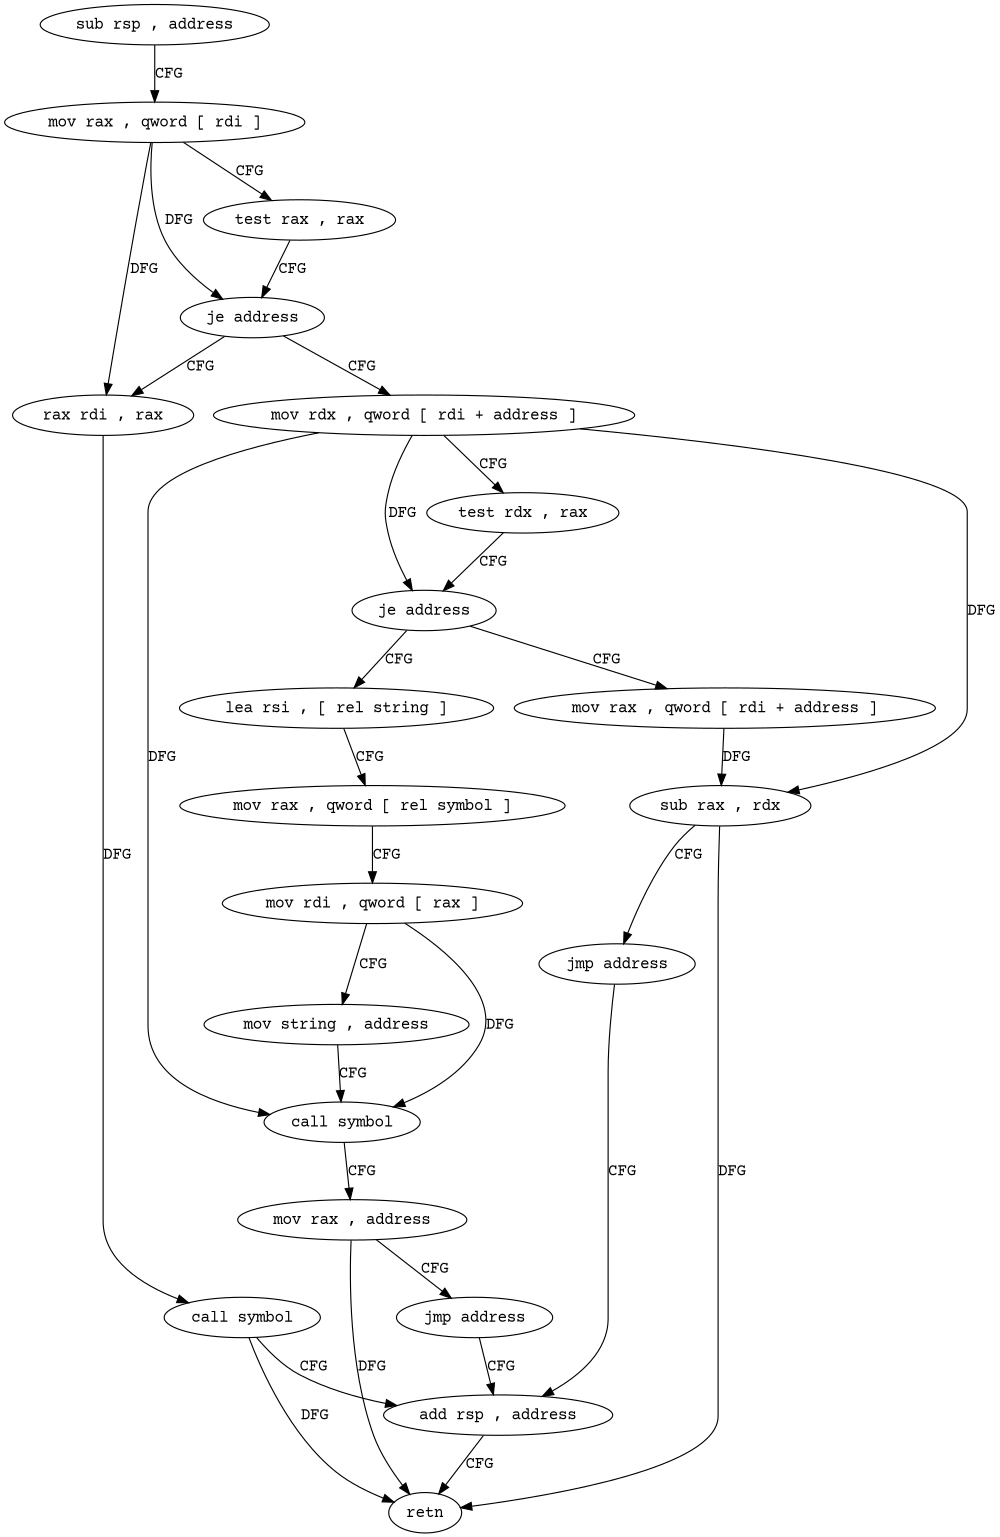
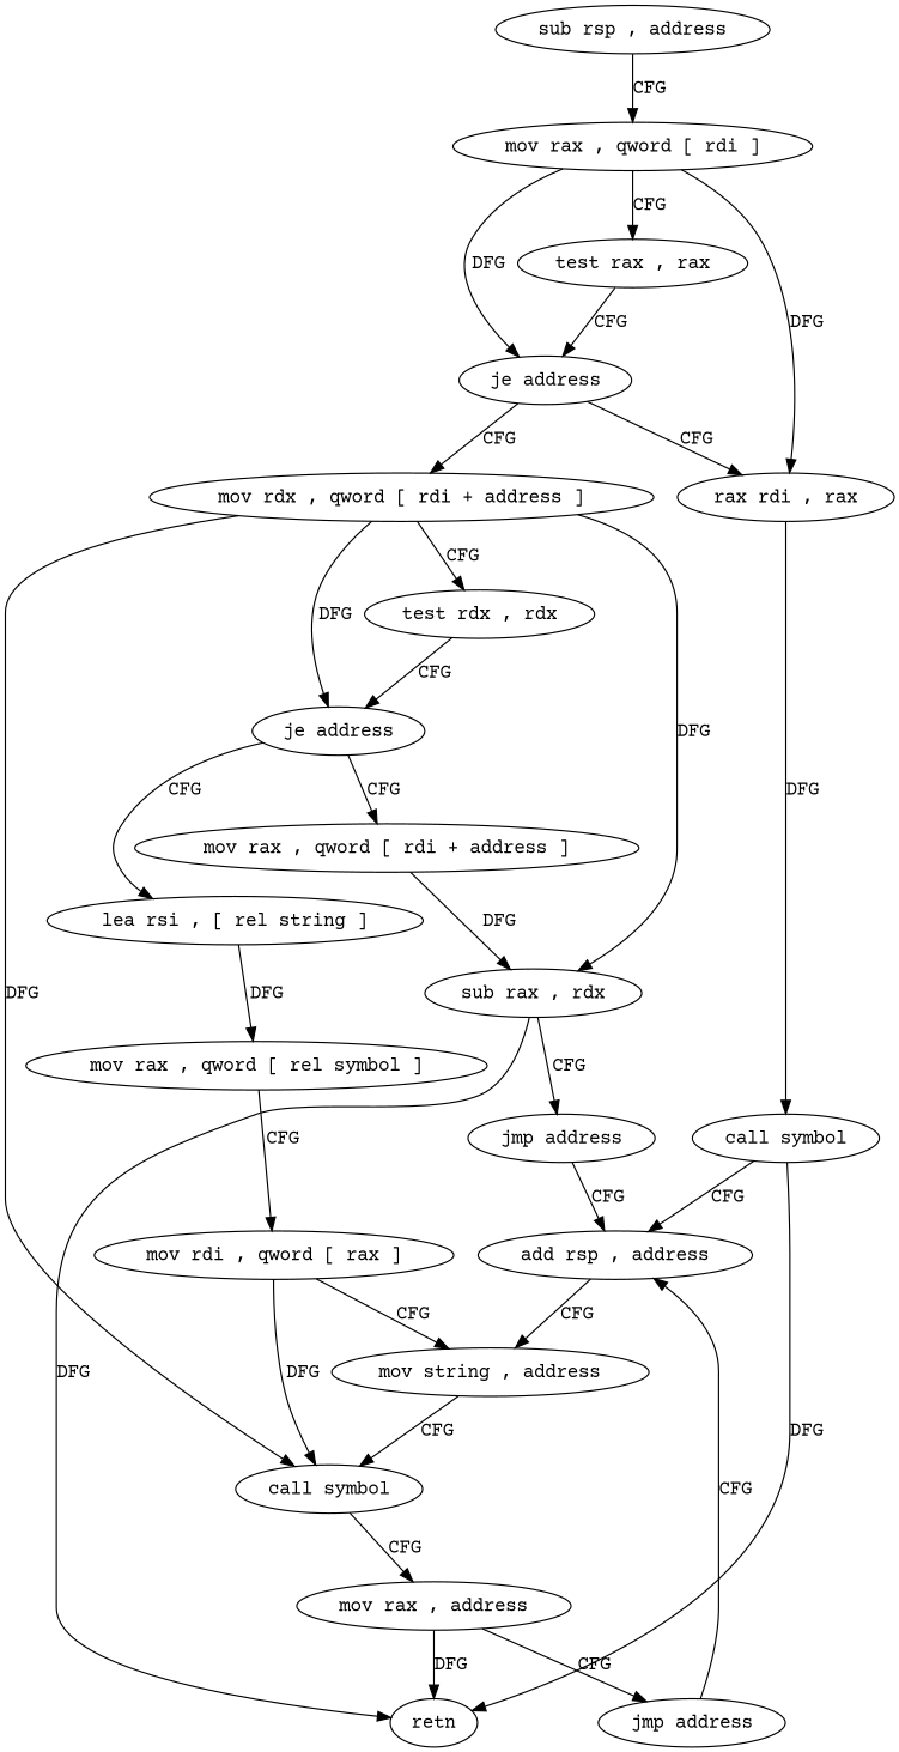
  digraph {
    fontname="Courier Prime"
    node [fontname="Courier Prime"]
    edge [fontname="Courier Prime"]
    n1 [label="sub rsp , address"]
    n2 [label="mov rax , qword [ rdi ]"]
    n3 [label="test rax , rax"]
    n4 [label="je address"]
    n5 [label="rax rdi , rax"]
    n6 [label="mov rdx , qword [ rdi + address ]"]
    n7 [label="call symbol"]
-   n8 [label="test rdx , rax"]
+   n8 [label="test rdx , rdx"]
    n9 [label="je address"]
    n10 [label="call symbol"]
    n11 [label="sub rax , rdx"]
    n12 [label="lea rsi , [ rel string ]"]
    n13 [label="mov rax , qword [ rdi + address ]"]
    n14 [label="mov rax , address"]
    n15 [label=retn]
    n16 [label="jmp address"]
    n17 [label="add rsp , address"]
    n18 [label="mov rax , qword [ rel symbol ]"]
    n19 [label="mov rdi , qword [ rax ]"]
    n20 [label="mov string , address"]
    n21 [label="jmp address"]
    n1 -> n2 [label=CFG]
    n2 -> n3 [label=CFG]
    n2 -> n4 [label=DFG]
    n2 -> n5 [label=DFG]
    n3 -> n4 [label=CFG]
    n4 -> n5 [label=CFG]
    n4 -> n6 [label=CFG]
    n5 -> n7 [label=DFG]
    n6 -> n8 [label=CFG]
    n6 -> n9 [label=DFG]
    n6 -> n10 [label=DFG]
    n6 -> n11 [label=DFG]
    n7 -> n15 [label=DFG]
    n7 -> n17 [label=CFG]
    n8 -> n9 [label=CFG]
    n9 -> n12 [label=CFG]
    n9 -> n13 [label=CFG]
    n10 -> n14 [label=CFG]
    n11 -> n15 [label=DFG]
    n11 -> n16 [label=CFG]
-   n12 -> n18 [label=CFG]
+   n12 -> n18 [label=DFG]
    n13 -> n11 [label=DFG]
    n14 -> n15 [label=DFG]
    n14 -> n21 [label=CFG]
    n16 -> n17 [label=CFG]
-   n17 -> n15 [label=CFG]
+   n17 -> n20 [label=CFG]
    n18 -> n19 [label=CFG]
    n19 -> n10 [label=DFG]
    n19 -> n20 [label=CFG]
    n20 -> n10 [label=CFG]
    n21 -> n17 [label=CFG]
  }
